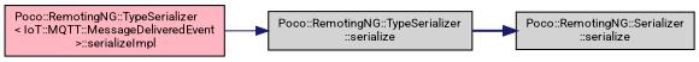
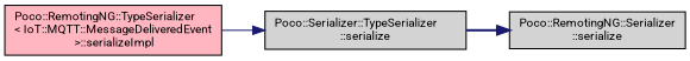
  digraph {
    rankdir=LR
    fontname=Roboto
    node [color=black fillcolor=lightgrey fontname=Roboto fontsize=10 shape=record style=filled]
    edge [color=midnightblue fontname=Roboto fontsize=10 labelfontname=Helvetica labelfontsize=10]
    n1 [fillcolor=lightpink fontcolor=black height=0.2 label="Poco::RemotingNG::TypeSerializer\l\< IoT::MQTT::MessageDeliveredEvent\l \>::serializeImpl" width=0.4]
-   n2 [height=0.2 label="Poco::RemotingNG::TypeSerializer\l::serialize" width=0.4]
+   n2 [height=0.2 label="Poco::Serializer::TypeSerializer\l::serialize" width=0.4]
    n3 [height=0.2 label="Poco::RemotingNG::Serializer\l::serialize" width=0.4]
    n1 -> n2 [style=solid]
    n2 -> n3 [style=bold]
  }
